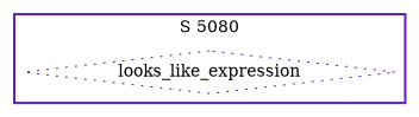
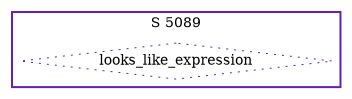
  digraph {
    n1 [color="#6020B8" label=looks_like_expression shape=diamond style=dotted]
    subgraph cluster_1 {
      color="#6020B8"
-     label="S 5080"
+     label="S 5089"
      style=bold
      n1
    }
  }
